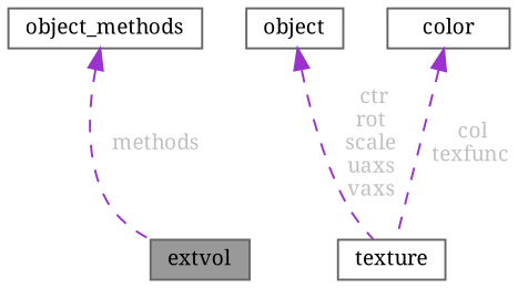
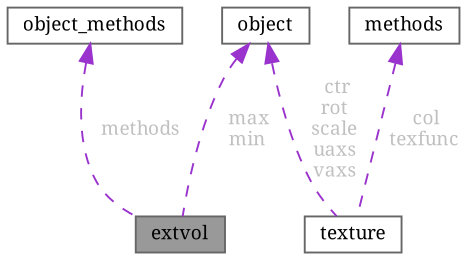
  digraph {
    fontname="Noto Serif"
    node [color=gray40 fillcolor=white fontname="Noto Serif" fontsize=10 shape=box style=filled]
    edge [color=darkorchid3 dir=back fontcolor=grey fontname="Noto Serif" fontsize=10 labelfontname=Helvetica labelfontsize=10 style=dashed]
    n1 [fillcolor=grey60 fontcolor=black height=0.2 label=extvol width=0.4]
    n2 [height=0.2 label=object_methods width=0.4]
    n3 [height=0.2 label=texture width=0.4]
-   n4 [height=0.2 label=color width=0.4]
+   n4 [height=0.2 label=methods width=0.4]
    n5 [height=0.2 label=object width=0.4]
    n2 -> n1 [label=" methods"]
    n4 -> n3 [label=" col\ntexfunc"]
+   n5 -> n1 [label=" max\nmin"]
    n5 -> n3 [label=" ctr\nrot\nscale\nuaxs\nvaxs"]
  }
